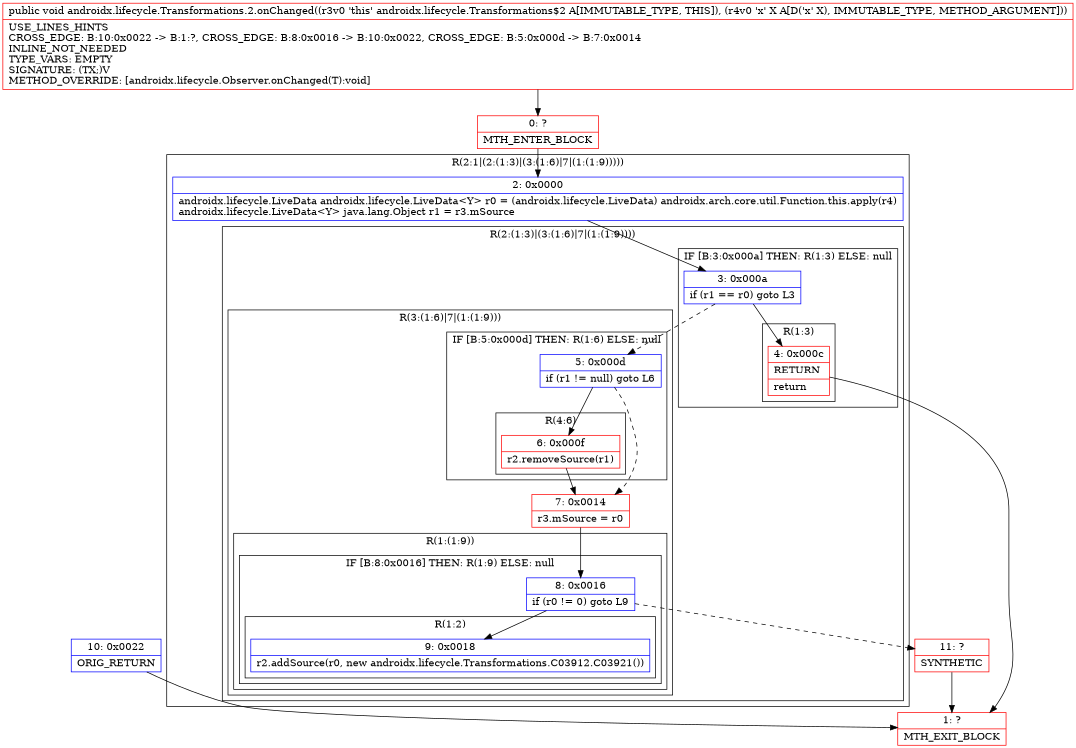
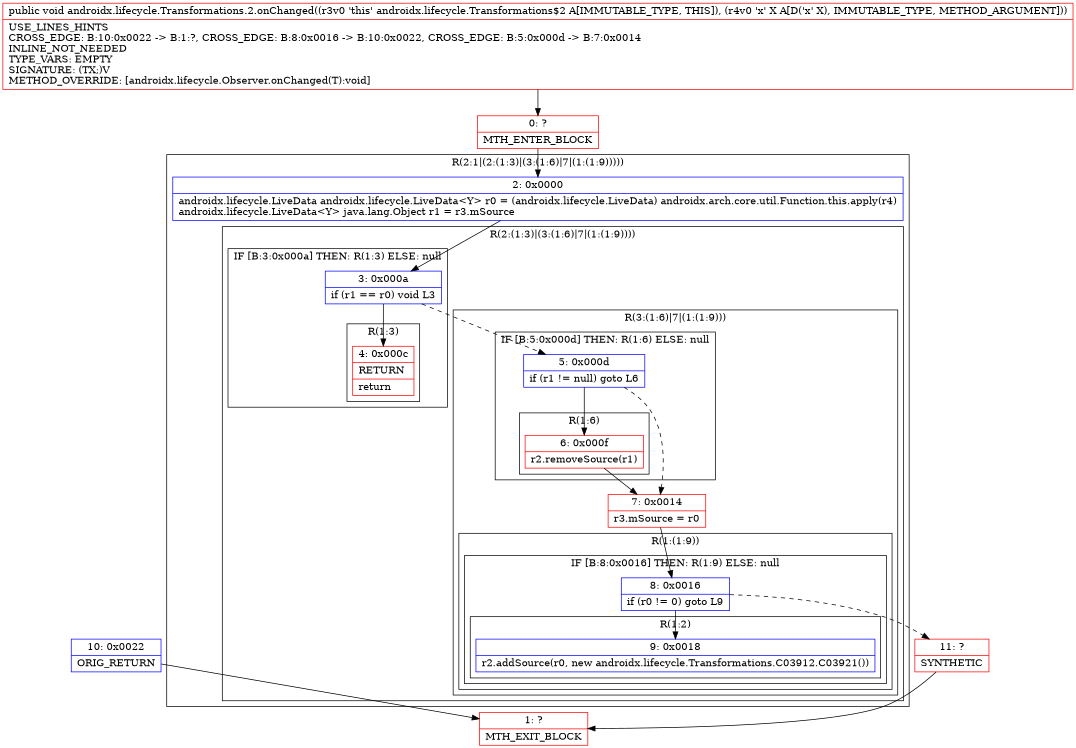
  digraph {
    node [color=red shape=record]
    n1 [label="{4\:\ 0x000c|RETURN\l|return\l}"]
-   n2 [color=blue label="{3\:\ 0x000a|if (r1 == r0) goto L3\l}"]
+   n2 [color=blue label="{3\:\ 0x000a|if (r1 == r0) void L3\l}"]
    n3 [label="{6\:\ 0x000f|r2.removeSource(r1)\l}"]
    n4 [color=blue label="{5\:\ 0x000d|if (r1 != null) goto L6\l}"]
    n5 [color=blue label="{9\:\ 0x0018|r2.addSource(r0, new androidx.lifecycle.Transformations.C03912.C03921())\l}"]
    n6 [color=blue label="{8\:\ 0x0016|if (r0 != 0) goto L9\l}"]
    n7 [label="{7\:\ 0x0014|r3.mSource = r0\l}"]
    n8 [color=blue label="{2\:\ 0x0000|androidx.lifecycle.LiveData androidx.lifecycle.LiveData\<Y\> r0 = (androidx.lifecycle.LiveData) androidx.arch.core.util.Function.this.apply(r4)\landroidx.lifecycle.LiveData\<Y\> java.lang.Object r1 = r3.mSource\l}"]
    n9 [label="{1\:\ ?|MTH_EXIT_BLOCK\l}"]
    n10 [label="{11\:\ ?|SYNTHETIC\l}"]
    n11 [color=blue label="{10\:\ 0x0022|ORIG_RETURN\l}"]
    n12 [label="{0\:\ ?|MTH_ENTER_BLOCK\l}"]
    n13 [label="{public void androidx.lifecycle.Transformations.2.onChanged((r3v0 'this' androidx.lifecycle.Transformations$2 A[IMMUTABLE_TYPE, THIS]), (r4v0 'x' X A[D('x' X), IMMUTABLE_TYPE, METHOD_ARGUMENT]))  | USE_LINES_HINTS\lCROSS_EDGE: B:10:0x0022 \-\> B:1:?, CROSS_EDGE: B:8:0x0016 \-\> B:10:0x0022, CROSS_EDGE: B:5:0x000d \-\> B:7:0x0014\lINLINE_NOT_NEEDED\lTYPE_VARS: EMPTY\lSIGNATURE: (TX;)V\lMETHOD_OVERRIDE: [androidx.lifecycle.Observer.onChanged(T):void]\l}"]
    subgraph cluster_1 {
      label="R(2:1|(2:(1:3)|(3:(1:6)|7|(1:(1:9)))))"
      n8
      subgraph cluster_2 {
        label="R(2:(1:3)|(3:(1:6)|7|(1:(1:9))))"
        subgraph cluster_3 {
          label="IF [B:3:0x000a] THEN: R(1:3) ELSE: null"
          n2
          subgraph cluster_4 {
            label="R(1:3)"
            n1
          }
        }
        subgraph cluster_5 {
          label="R(3:(1:6)|7|(1:(1:9)))"
          n7
          subgraph cluster_6 {
            label="IF [B:5:0x000d] THEN: R(1:6) ELSE: null"
            n4
            subgraph cluster_7 {
-             label="R(4:6)"
+             label="R(1:6)"
              n3
            }
          }
          subgraph cluster_8 {
            label="R(1:(1:9))"
            subgraph cluster_9 {
              label="IF [B:8:0x0016] THEN: R(1:9) ELSE: null"
              n6
              subgraph cluster_10 {
                label="R(1:2)"
                n5
              }
            }
          }
        }
      }
    }
-   n1 -> n9
    n2 -> n1
    n2 -> n4 [style=dashed]
    n3 -> n7
    n4 -> n3
    n4 -> n7 [style=dashed]
    n6 -> n5
    n6 -> n10 [style=dashed]
    n7 -> n6
    n8 -> n2
    n10 -> n9
    n11 -> n9
    n12 -> n8
    n13 -> n12
  }
